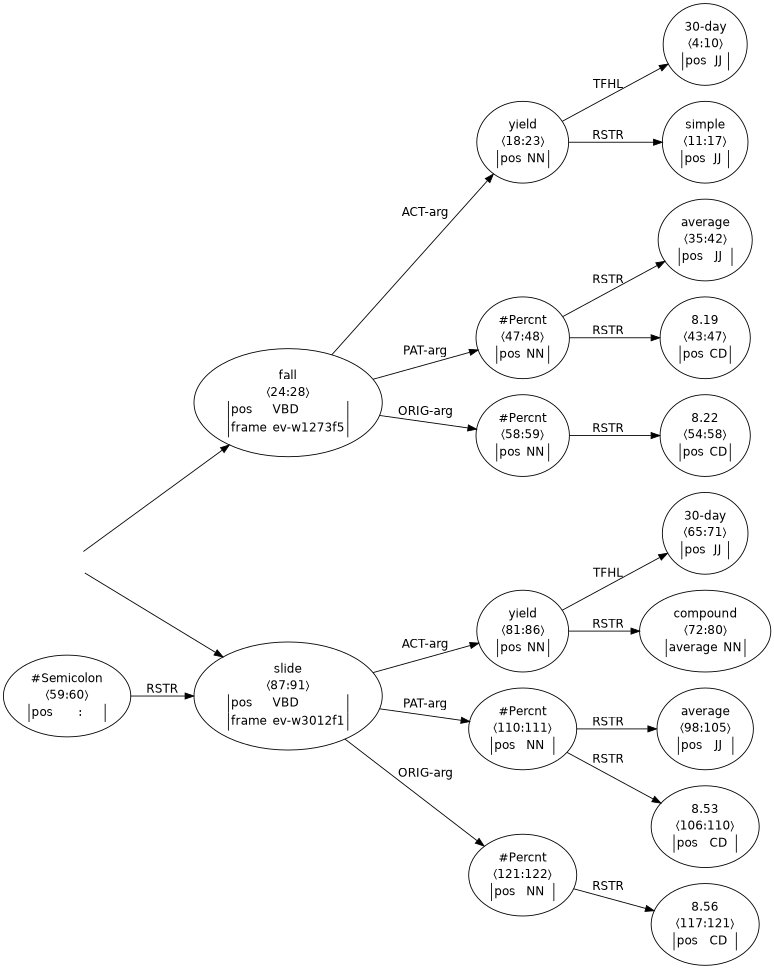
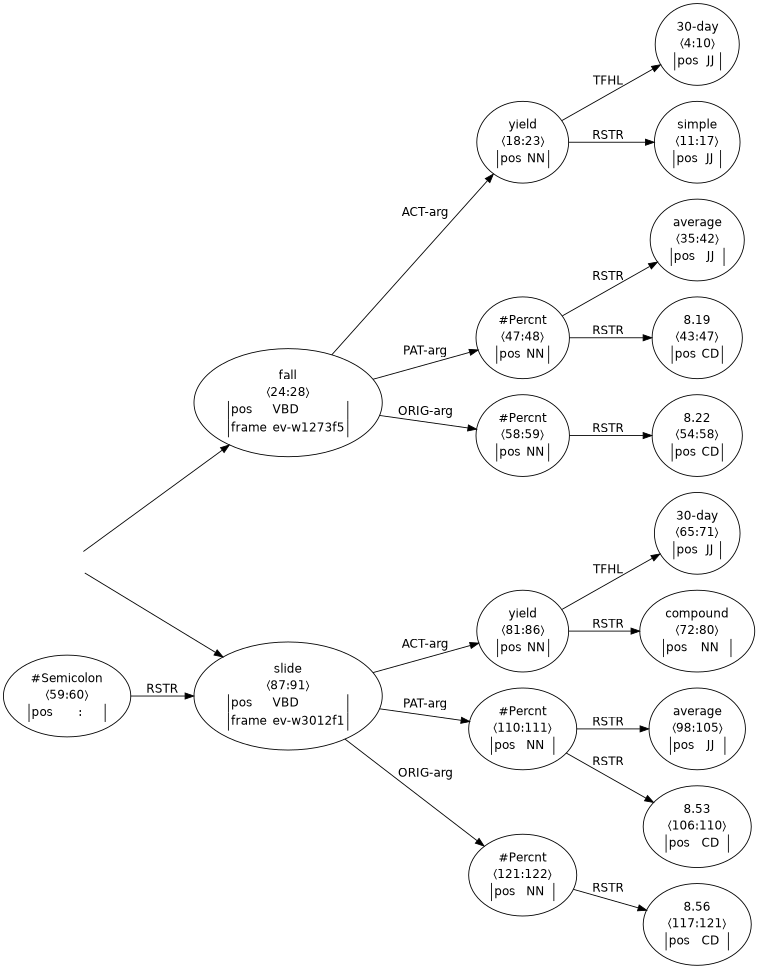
  digraph {
    fontname="DejaVu Sans"
    rankdir=LR
    node [fontname="DejaVu Sans"]
    edge [fontname="DejaVu Sans"]
    top [style=invis]
    n2 [label=<<table align="center" border="0" cellspacing="0"><tr><td colspan="2">fall</td></tr><tr><td colspan="2">〈24:28〉</td></tr><tr><td sides="l" border="1" align="left">pos</td><td sides="r" border="1" align="left">VBD</td></tr><tr><td sides="l" border="1" align="left">frame</td><td sides="r" border="1" align="left">ev-w1273f5</td></tr></table>>]
    n3 [label=<<table align="center" border="0" cellspacing="0"><tr><td colspan="2">slide</td></tr><tr><td colspan="2">〈87:91〉</td></tr><tr><td sides="l" border="1" align="left">pos</td><td sides="r" border="1" align="left">VBD</td></tr><tr><td sides="l" border="1" align="left">frame</td><td sides="r" border="1" align="left">ev-w3012f1</td></tr></table>>]
    n4 [label=<<table align="center" border="0" cellspacing="0"><tr><td colspan="2">yield</td></tr><tr><td colspan="2">〈18:23〉</td></tr><tr><td sides="l" border="1" align="left">pos</td><td sides="r" border="1" align="left">NN</td></tr></table>>]
    n5 [label=<<table align="center" border="0" cellspacing="0"><tr><td colspan="2">#Percnt</td></tr><tr><td colspan="2">〈47:48〉</td></tr><tr><td sides="l" border="1" align="left">pos</td><td sides="r" border="1" align="left">NN</td></tr></table>>]
    n6 [label=<<table align="center" border="0" cellspacing="0"><tr><td colspan="2">#Percnt</td></tr><tr><td colspan="2">〈58:59〉</td></tr><tr><td sides="l" border="1" align="left">pos</td><td sides="r" border="1" align="left">NN</td></tr></table>>]
    n7 [label=<<table align="center" border="0" cellspacing="0"><tr><td colspan="2">yield</td></tr><tr><td colspan="2">〈81:86〉</td></tr><tr><td sides="l" border="1" align="left">pos</td><td sides="r" border="1" align="left">NN</td></tr></table>>]
    n8 [label=<<table align="center" border="0" cellspacing="0"><tr><td colspan="2">#Percnt</td></tr><tr><td colspan="2">〈110:111〉</td></tr><tr><td sides="l" border="1" align="left">pos</td><td sides="r" border="1" align="left">NN</td></tr></table>>]
    n9 [label=<<table align="center" border="0" cellspacing="0"><tr><td colspan="2">#Percnt</td></tr><tr><td colspan="2">〈121:122〉</td></tr><tr><td sides="l" border="1" align="left">pos</td><td sides="r" border="1" align="left">NN</td></tr></table>>]
    n10 [label=<<table align="center" border="0" cellspacing="0"><tr><td colspan="2">30-day</td></tr><tr><td colspan="2">〈4:10〉</td></tr><tr><td sides="l" border="1" align="left">pos</td><td sides="r" border="1" align="left">JJ</td></tr></table>>]
    n11 [label=<<table align="center" border="0" cellspacing="0"><tr><td colspan="2">simple</td></tr><tr><td colspan="2">〈11:17〉</td></tr><tr><td sides="l" border="1" align="left">pos</td><td sides="r" border="1" align="left">JJ</td></tr></table>>]
    n12 [label=<<table align="center" border="0" cellspacing="0"><tr><td colspan="2">average</td></tr><tr><td colspan="2">〈35:42〉</td></tr><tr><td sides="l" border="1" align="left">pos</td><td sides="r" border="1" align="left">JJ</td></tr></table>>]
    n13 [label=<<table align="center" border="0" cellspacing="0"><tr><td colspan="2">8.19</td></tr><tr><td colspan="2">〈43:47〉</td></tr><tr><td sides="l" border="1" align="left">pos</td><td sides="r" border="1" align="left">CD</td></tr></table>>]
    n14 [label=<<table align="center" border="0" cellspacing="0"><tr><td colspan="2">8.22</td></tr><tr><td colspan="2">〈54:58〉</td></tr><tr><td sides="l" border="1" align="left">pos</td><td sides="r" border="1" align="left">CD</td></tr></table>>]
    n15 [label=<<table align="center" border="0" cellspacing="0"><tr><td colspan="2">30-day</td></tr><tr><td colspan="2">〈65:71〉</td></tr><tr><td sides="l" border="1" align="left">pos</td><td sides="r" border="1" align="left">JJ</td></tr></table>>]
-   n16 [label=<<table align="center" border="0" cellspacing="0"><tr><td colspan="2">compound</td></tr><tr><td colspan="2">〈72:80〉</td></tr><tr><td sides="l" border="1" align="left">average</td><td sides="r" border="1" align="left">NN</td></tr></table>>]
+   n16 [label=<<table align="center" border="0" cellspacing="0"><tr><td colspan="2">compound</td></tr><tr><td colspan="2">〈72:80〉</td></tr><tr><td sides="l" border="1" align="left">pos</td><td sides="r" border="1" align="left">NN</td></tr></table>>]
    n17 [label=<<table align="center" border="0" cellspacing="0"><tr><td colspan="2">average</td></tr><tr><td colspan="2">〈98:105〉</td></tr><tr><td sides="l" border="1" align="left">pos</td><td sides="r" border="1" align="left">JJ</td></tr></table>>]
    n18 [label=<<table align="center" border="0" cellspacing="0"><tr><td colspan="2">8.53</td></tr><tr><td colspan="2">〈106:110〉</td></tr><tr><td sides="l" border="1" align="left">pos</td><td sides="r" border="1" align="left">CD</td></tr></table>>]
    n19 [label=<<table align="center" border="0" cellspacing="0"><tr><td colspan="2">8.56</td></tr><tr><td colspan="2">〈117:121〉</td></tr><tr><td sides="l" border="1" align="left">pos</td><td sides="r" border="1" align="left">CD</td></tr></table>>]
    n20 [label=<<table align="center" border="0" cellspacing="0"><tr><td colspan="2">#Semicolon</td></tr><tr><td colspan="2">〈59:60〉</td></tr><tr><td sides="l" border="1" align="left">pos</td><td sides="r" border="1" align="left">:</td></tr></table>>]
    top -> n2
    top -> n3
    n2 -> n4 [label="ACT-arg"]
    n2 -> n5 [label="PAT-arg"]
    n2 -> n6 [label="ORIG-arg"]
    n3 -> n7 [label="ACT-arg"]
    n3 -> n8 [label="PAT-arg"]
    n3 -> n9 [label="ORIG-arg"]
    n4 -> n10 [label=TFHL]
    n4 -> n11 [label=RSTR]
    n5 -> n12 [label=RSTR]
    n5 -> n13 [label=RSTR]
    n6 -> n14 [label=RSTR]
    n7 -> n15 [label=TFHL]
    n7 -> n16 [label=RSTR]
    n8 -> n17 [label=RSTR]
    n8 -> n18 [label=RSTR]
    n9 -> n19 [label=RSTR]
    n20 -> n3 [label=RSTR]
  }
